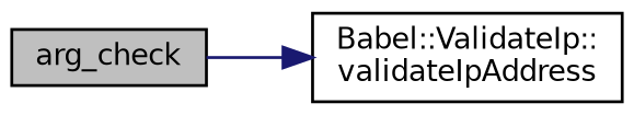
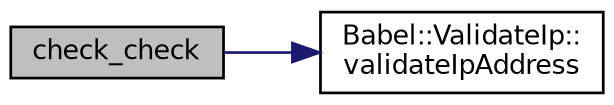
  digraph {
    rankdir=LR
    node [color=black fontname=Helvetica fontsize=10 shape=record style=filled]
-   n1 [fillcolor=grey75 fontcolor=black height=0.2 label=arg_check width=0.4]
+   n1 [fillcolor=grey75 fontcolor=black height=0.2 label=check_check width=0.4]
    n2 [fillcolor=white height=0.2 label="Babel::ValidateIp::\lvalidateIpAddress" width=0.4]
    n1 -> n2 [color=midnightblue fontname=Helvetica fontsize=10 labelfontname=Helvetica labelfontsize=10 style=solid]
  }
